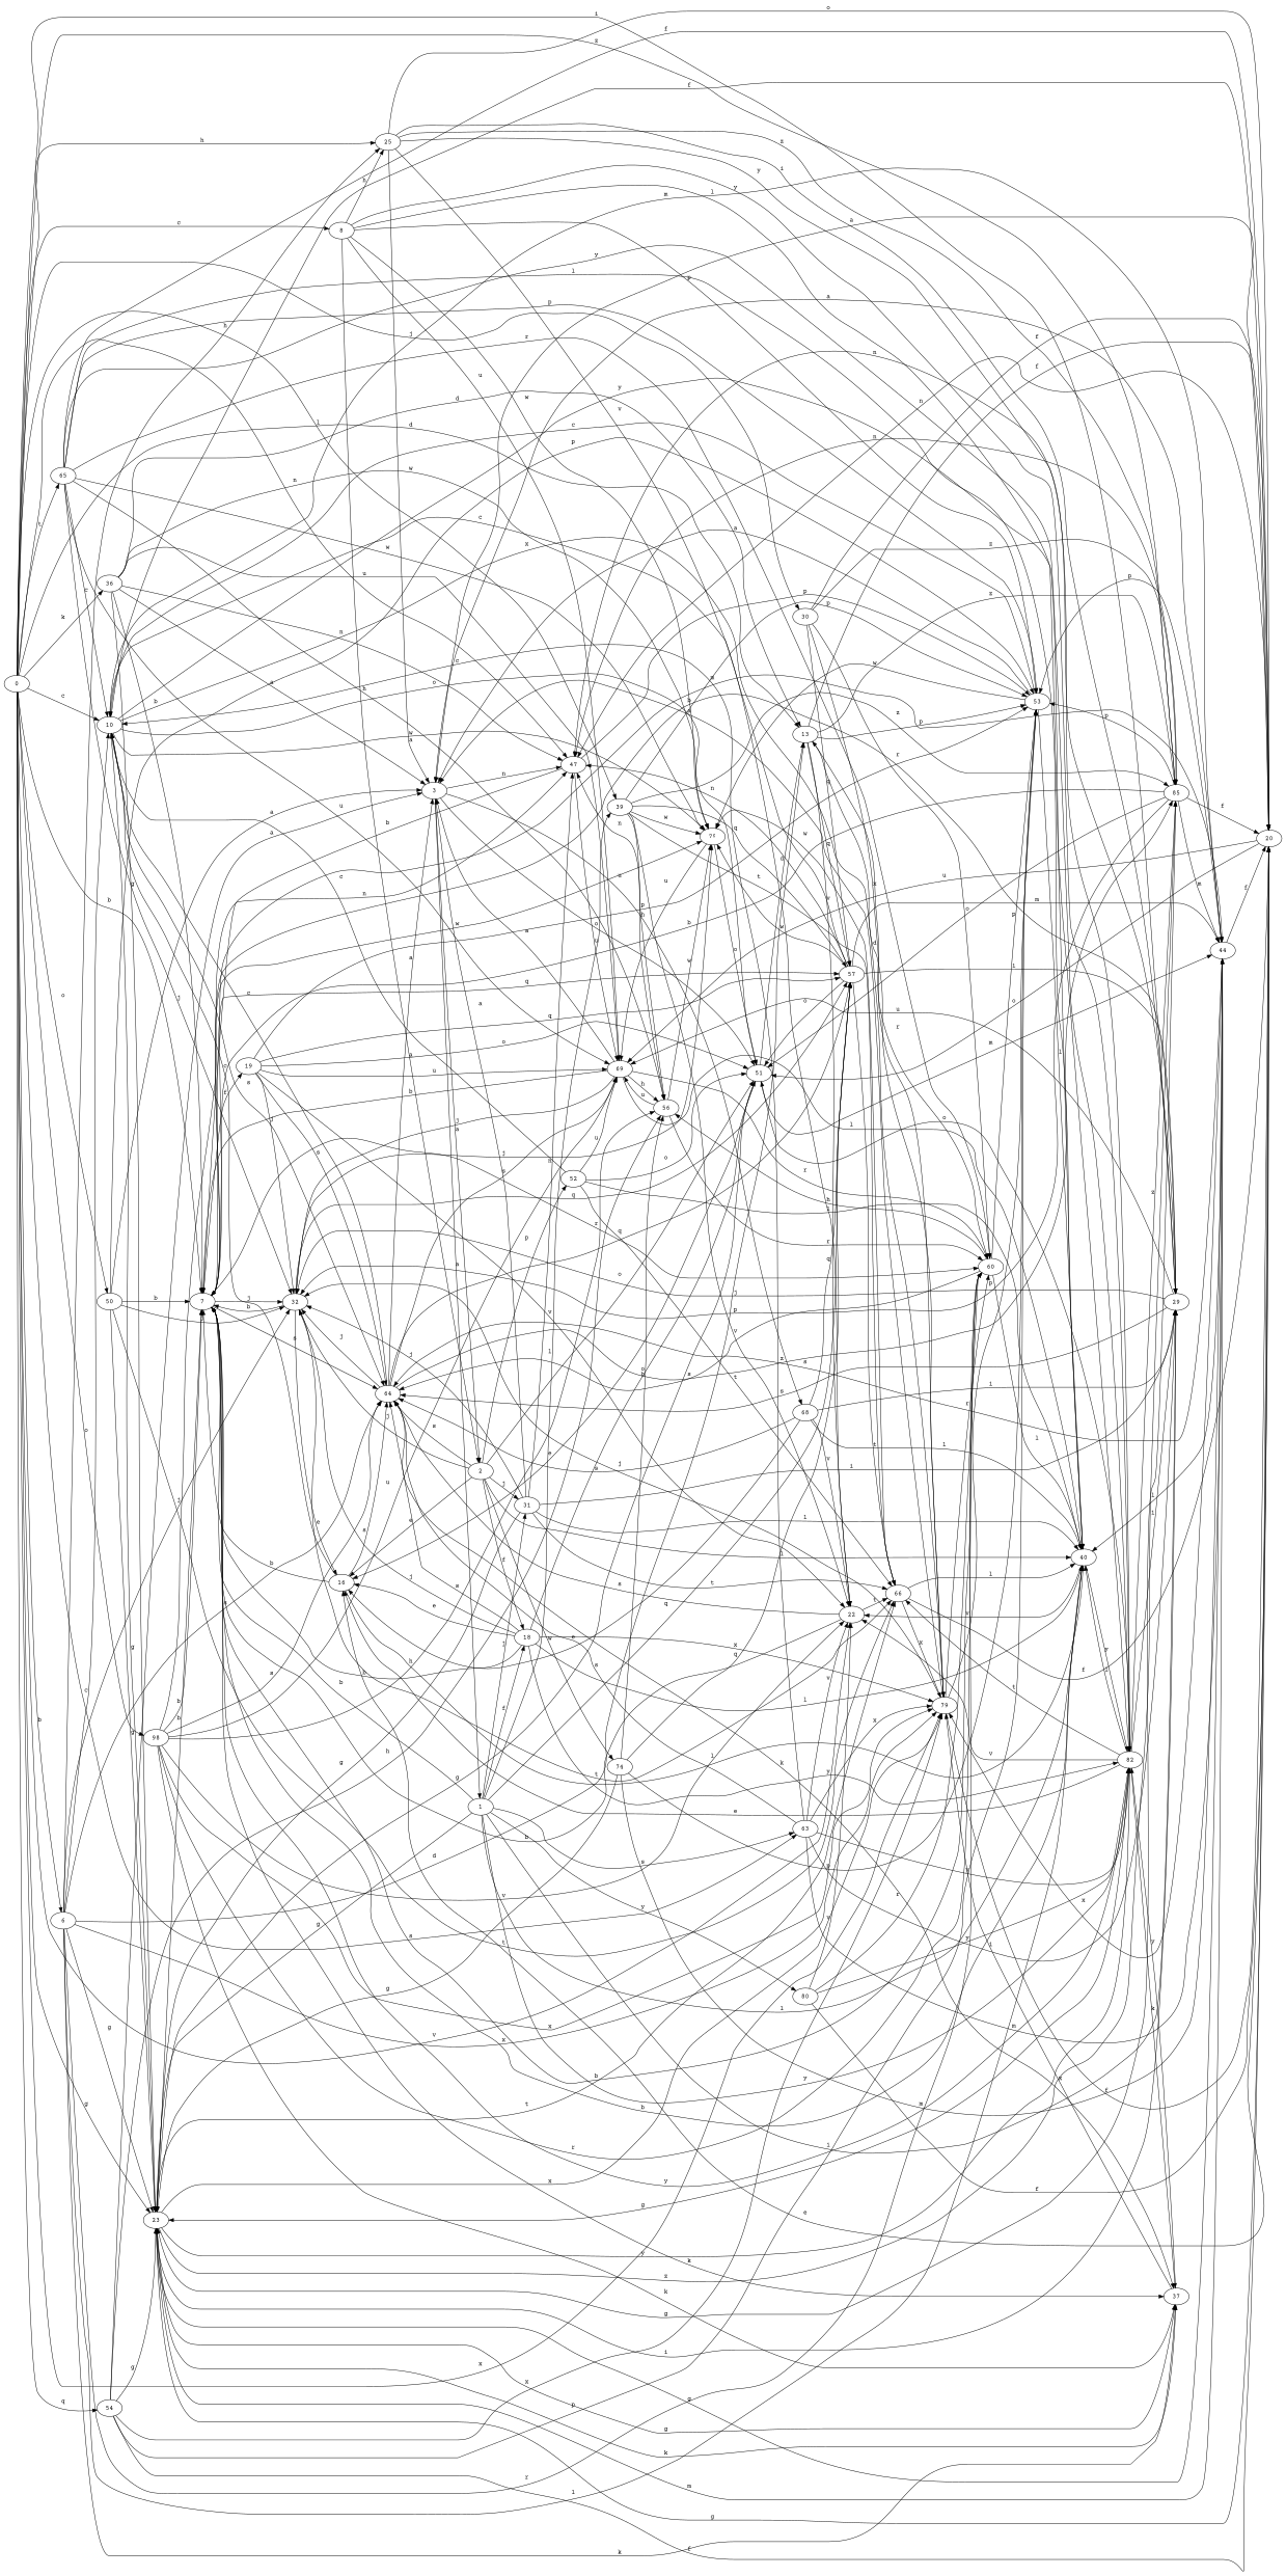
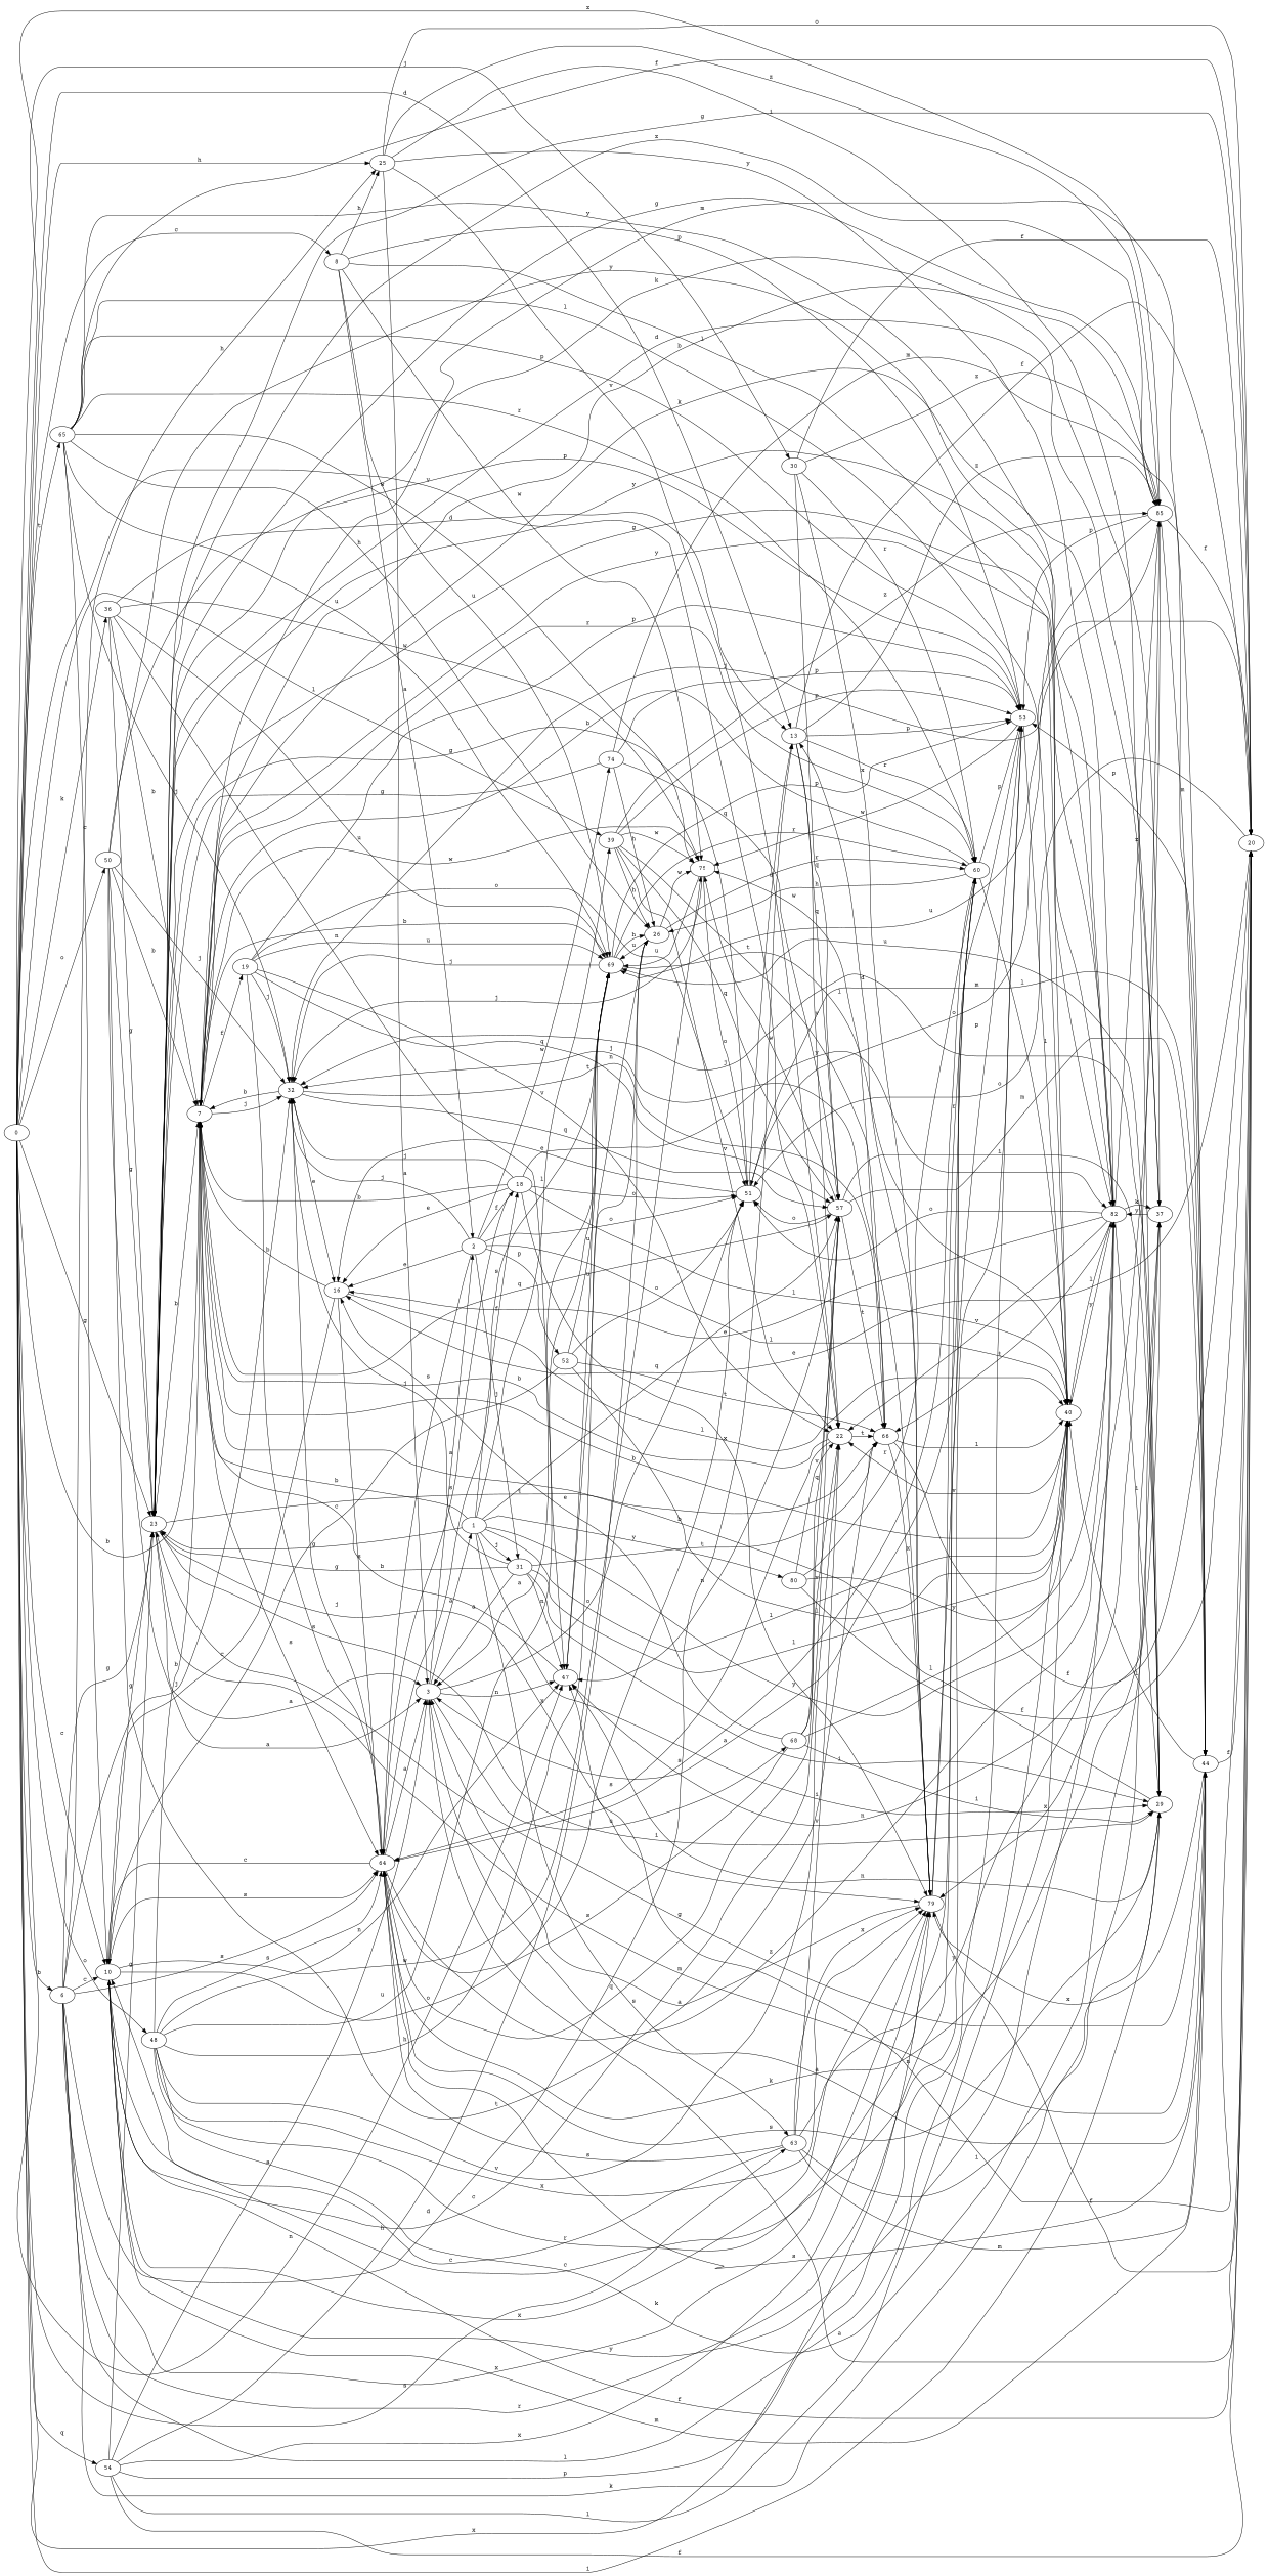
  strict digraph {
    fontname="Courier Prime"
    rankdir=LR
    node [fontname="Courier Prime"]
    edge [fontname="Courier Prime"]
    0
    6
    7
    8
    10
    13
    23
    25
    29
    30
    36
    39
    47
-   48 [label=98]
+   48
    50
    54
    63
    65
    n19 [label=22]
    79
    85
    40
    32
    64
    37
    60
    57
    82
    19
    44
    75
    2
    53
    69
    51
    20
    3
    66
-   26 [label=56]
+   26
    1
    18
    31
    80
    16
    52
    74
    68
    0 -> 6 [label=b]
    0 -> 7 [label=b]
    0 -> 8 [label=c]
    0 -> 10 [label=c]
    0 -> 13 [label=d]
    0 -> 23 [label=g]
    0 -> 25 [label=h]
    0 -> 29 [label=i]
    0 -> 30 [label=j]
    0 -> 36 [label=k]
    0 -> 39 [label=l]
    0 -> 47 [label=n]
    0 -> 48 [label=o]
    0 -> 50 [label=o]
    0 -> 54 [label=q]
    0 -> 63 [label=s]
    0 -> 65 [label=t]
    0 -> n19 [label=v]
    0 -> 79 [label=x]
    0 -> 85 [label=z]
    6 -> 10 [label=c]
    6 -> 13 [label=d]
    6 -> 23 [label=g]
    6 -> 25 [label=h]
    6 -> 79 [label=x]
    6 -> 40 [label=l]
    6 -> 32 [label=j]
    6 -> 64 [label=s]
    6 -> 37 [label=k]
    6 -> 60 [label=r]
    7 -> 32 [label=j]
    7 -> 64 [label=s]
    7 -> 37 [label=k]
    7 -> 60 [label=r]
    7 -> 57 [label=q]
    7 -> 82 [label=y]
    7 -> 19 [label=f]
    7 -> 44 [label=m]
    7 -> 75 [label=w]
    8 -> 25 [label=h]
    8 -> 40 [label=l]
-   8 -> 82 [label=y]
+   50 -> 82 [label=y]
    8 -> 75 [label=w]
    8 -> 2 [label=a]
    8 -> 53 [label=p]
    8 -> 69 [label=u]
    10 -> 23 [label=g]
    10 -> 79 [label=x]
    10 -> 64 [label=s]
    10 -> 82 [label=y]
    10 -> 44 [label=m]
    10 -> 75 [label=w]
    10 -> 51 [label=o]
    10 -> 20 [label=f]
    13 -> n19 [label=v]
    13 -> 85 [label=z]
    13 -> 60 [label=r]
    13 -> 57 [label=q]
    13 -> 53 [label=p]
    13 -> 20 [label=f]
    23 -> 7 [label=b]
    23 -> 29 [label=i]
    23 -> 79 [label=x]
    23 -> 85 [label=z]
    23 -> 37 [label=k]
    23 -> 82 [label=y]
    23 -> 44 [label=m]
-   36 -> 3 [label=a]
+   23 -> 3 [label=a]
    23 -> 66 [label=t]
    25 -> 29 [label=i]
    25 -> n19 [label=v]
    25 -> 85 [label=z]
    25 -> 82 [label=y]
    25 -> 20 [label=o]
    25 -> 3 [label=a]
    29 -> 7 [label=b]
    29 -> 47 [label=n]
    29 -> 32 [label=j]
    29 -> 64 [label=s]
    29 -> 69 [label=u]
    30 -> 79 [label=x]
    30 -> 85 [label=z]
    30 -> 60 [label=r]
    30 -> 57 [label=q]
    30 -> 20 [label=f]
    36 -> 7 [label=b]
    36 -> 13 [label=d]
    36 -> 23 [label=g]
    36 -> 47 [label=n]
    36 -> 75 [label=w]
    36 -> 69 [label=u]
    39 -> n19 [label=v]
    39 -> 85 [label=z]
    39 -> 57 [label=q]
    39 -> 75 [label=w]
    39 -> 53 [label=p]
    39 -> 66 [label=t]
    39 -> 26 [label=h]
    47 -> 7 [label=b]
    47 -> 69 [label=u]
    48 -> 7 [label=b]
    48 -> 47 [label=n]
    48 -> n19 [label=v]
    48 -> 79 [label=x]
    48 -> 64 [label=s]
    48 -> 37 [label=k]
    48 -> 60 [label=r]
    48 -> 69 [label=u]
    48 -> 26 [label=h]
    50 -> 7 [label=b]
    50 -> 23 [label=g]
    50 -> 32 [label=j]
    50 -> 53 [label=p]
    50 -> 3 [label=a]
    50 -> 66 [label=t]
    54 -> 23 [label=g]
    54 -> 79 [label=x]
+   54 -> 40 [label=l]
    54 -> 53 [label=p]
    54 -> 20 [label=f]
    54 -> 3 [label=a]
    54 -> 26 [label=h]
    63 -> 10 [label=c]
    63 -> 29 [label=i]
    63 -> n19 [label=v]
    63 -> 79 [label=x]
    63 -> 64 [label=s]
    63 -> 82 [label=y]
    63 -> 44 [label=m]
    65 -> 10 [label=c]
    65 -> 40 [label=l]
    65 -> 32 [label=j]
    65 -> 60 [label=r]
    65 -> 82 [label=y]
    65 -> 75 [label=w]
    65 -> 53 [label=p]
    65 -> 69 [label=u]
    65 -> 20 [label=f]
    65 -> 26 [label=h]
    n19 -> 7 [label=b]
    n19 -> 64 [label=s]
    n19 -> 66 [label=t]
    79 -> 13 [label=d]
    79 -> 32 [label=j]
    79 -> 60 [label=r]
    79 -> 53 [label=p]
    79 -> 20 [label=f]
    79 -> 3 [label=a]
    85 -> 7 [label=b]
    85 -> 23 [label=g]
    85 -> 47 [label=n]
-   85 -> 32 [label=p]
+   85 -> 32 [label=j]
    85 -> 44 [label=m]
    85 -> 53 [label=p]
    85 -> 51 [label=o]
    85 -> 20 [label=f]
    40 -> 7 [label=b]
    40 -> n19 [label=v]
    40 -> 82 [label=y]
    32 -> 7 [label=b]
    32 -> 57 [label=q]
    32 -> 66 [label=t]
    32 -> 16 [label=e]
    64 -> 10 [label=c]
    64 -> 85 [label=z]
    64 -> 32 [label=j]
    64 -> 37 [label=k]
    64 -> 57 [label=q]
    64 -> 69 [label=s]
    64 -> 3 [label=a]
-   37 -> 23 [label=g]
+   37 -> 23 [label=d]
    37 -> 79 [label=x]
    37 -> 82 [label=y]
    60 -> 7 [label=b]
    60 -> 40 [label=l]
    60 -> 64 [label=s]
    60 -> 53 [label=p]
    60 -> 26 [label=h]
    57 -> 10 [label=c]
    57 -> 29 [label=i]
    57 -> 47 [label=n]
    57 -> 44 [label=m]
    57 -> 75 [label=w]
    57 -> 51 [label=o]
    57 -> 66 [label=t]
    82 -> 23 [label=g]
    82 -> 29 [label=i]
    82 -> n19 [label=v]
    82 -> 85 [label=z]
    82 -> 40 [label=l]
    82 -> 37 [label=k]
    82 -> 51 [label=o]
    82 -> 66 [label=t]
    82 -> 16 [label=e]
    19 -> n19 [label=v]
    19 -> 32 [label=j]
    19 -> 64 [label=s]
    19 -> 57 [label=q]
    19 -> 53 [label=p]
    19 -> 69 [label=u]
    19 -> 51 [label=o]
    44 -> 23 [label=g]
    44 -> 79 [label=x]
    44 -> 40 [label=l]
    44 -> 64 [label=s]
    44 -> 53 [label=p]
    44 -> 20 [label=f]
    44 -> 3 [label=a]
-   32 -> 75 [label=j]
+   75 -> 32 [label=j]
    75 -> 69 [label=u]
    75 -> 51 [label=o]
    2 -> 40 [label=l]
    2 -> 32 [label=j]
    2 -> 64 [label=s]
    2 -> 51 [label=o]
    2 -> 18 [label=f]
    2 -> 31 [label=j]
    2 -> 16 [label=e]
    2 -> 52 [label=p]
    2 -> 74 [label=w]
    53 -> 10 [label=c]
    53 -> 40 [label=l]
    53 -> 75 [label=w]
    53 -> 3 [label=a]
    69 -> 7 [label=b]
    69 -> 40 [label=l]
    69 -> 32 [label=j]
    69 -> 60 [label=r]
-   47 -> 53 [label=p]
+   69 -> 53 [label=p]
    69 -> 3 [label=a]
    69 -> 26 [label=h]
    51 -> 13 [label=d]
    51 -> 23 [label=g]
    51 -> 44 [label=m]
    51 -> 16 [label=e]
    20 -> 23 [label=g]
    20 -> 47 [label=n]
    20 -> 69 [label=u]
    20 -> 51 [label=o]
    20 -> 3 [label=a]
    20 -> 16 [label=e]
    3 -> 47 [label=n]
    3 -> 2 [label=a]
    3 -> 51 [label=o]
    3 -> 1 [label=a]
    3 -> 68 [label=u]
    66 -> 79 [label=x]
    66 -> 40 [label=l]
    66 -> 75 [label=w]
    66 -> 20 [label=f]
    26 -> 47 [label=n]
    26 -> 60 [label=r]
    26 -> 75 [label=w]
    26 -> 69 [label=u]
    1 -> 7 [label=b]
    1 -> 23 [label=g]
    1 -> 29 [label=i]
    1 -> 39 [label=l]
    1 -> 63 [label=s]
    1 -> 40 [label=l]
    1 -> 57 [label=q]
    1 -> 82 [label=y]
    1 -> 18 [label=f]
    1 -> 31 [label=j]
    1 -> 80 [label=y]
    18 -> 7 [label=b]
    18 -> 79 [label=x]
    18 -> 40 [label=l]
    18 -> 32 [label=j]
    18 -> 64 [label=s]
    18 -> 82 [label=y]
    18 -> 51 [label=o]
    18 -> 16 [label=e]
    31 -> 23 [label=g]
    31 -> 29 [label=i]
    31 -> 47 [label=n]
    31 -> 40 [label=l]
    31 -> 32 [label=j]
    31 -> 3 [label=a]
    31 -> 66 [label=t]
    80 -> n19 [label=v]
    80 -> 60 [label=r]
    80 -> 82 [label=y]
    80 -> 20 [label=f]
    16 -> 7 [label=b]
    16 -> 10 [label=c]
    16 -> 40 [label=l]
    16 -> 64 [label=s]
    52 -> 10 [label=c]
    52 -> 40 [label=l]
    52 -> 69 [label=u]
    52 -> 51 [label=o]
    52 -> 66 [label=t]
    74 -> 23 [label=g]
    74 -> 57 [label=q]
    74 -> 44 [label=m]
    74 -> 53 [label=p]
    74 -> 26 [label=h]
    68 -> 29 [label=i]
    68 -> n19 [label=v]
    68 -> 40 [label=l]
    68 -> 64 [label=s]
    68 -> 57 [label=q]
    68 -> 16 [label=e]
  }
